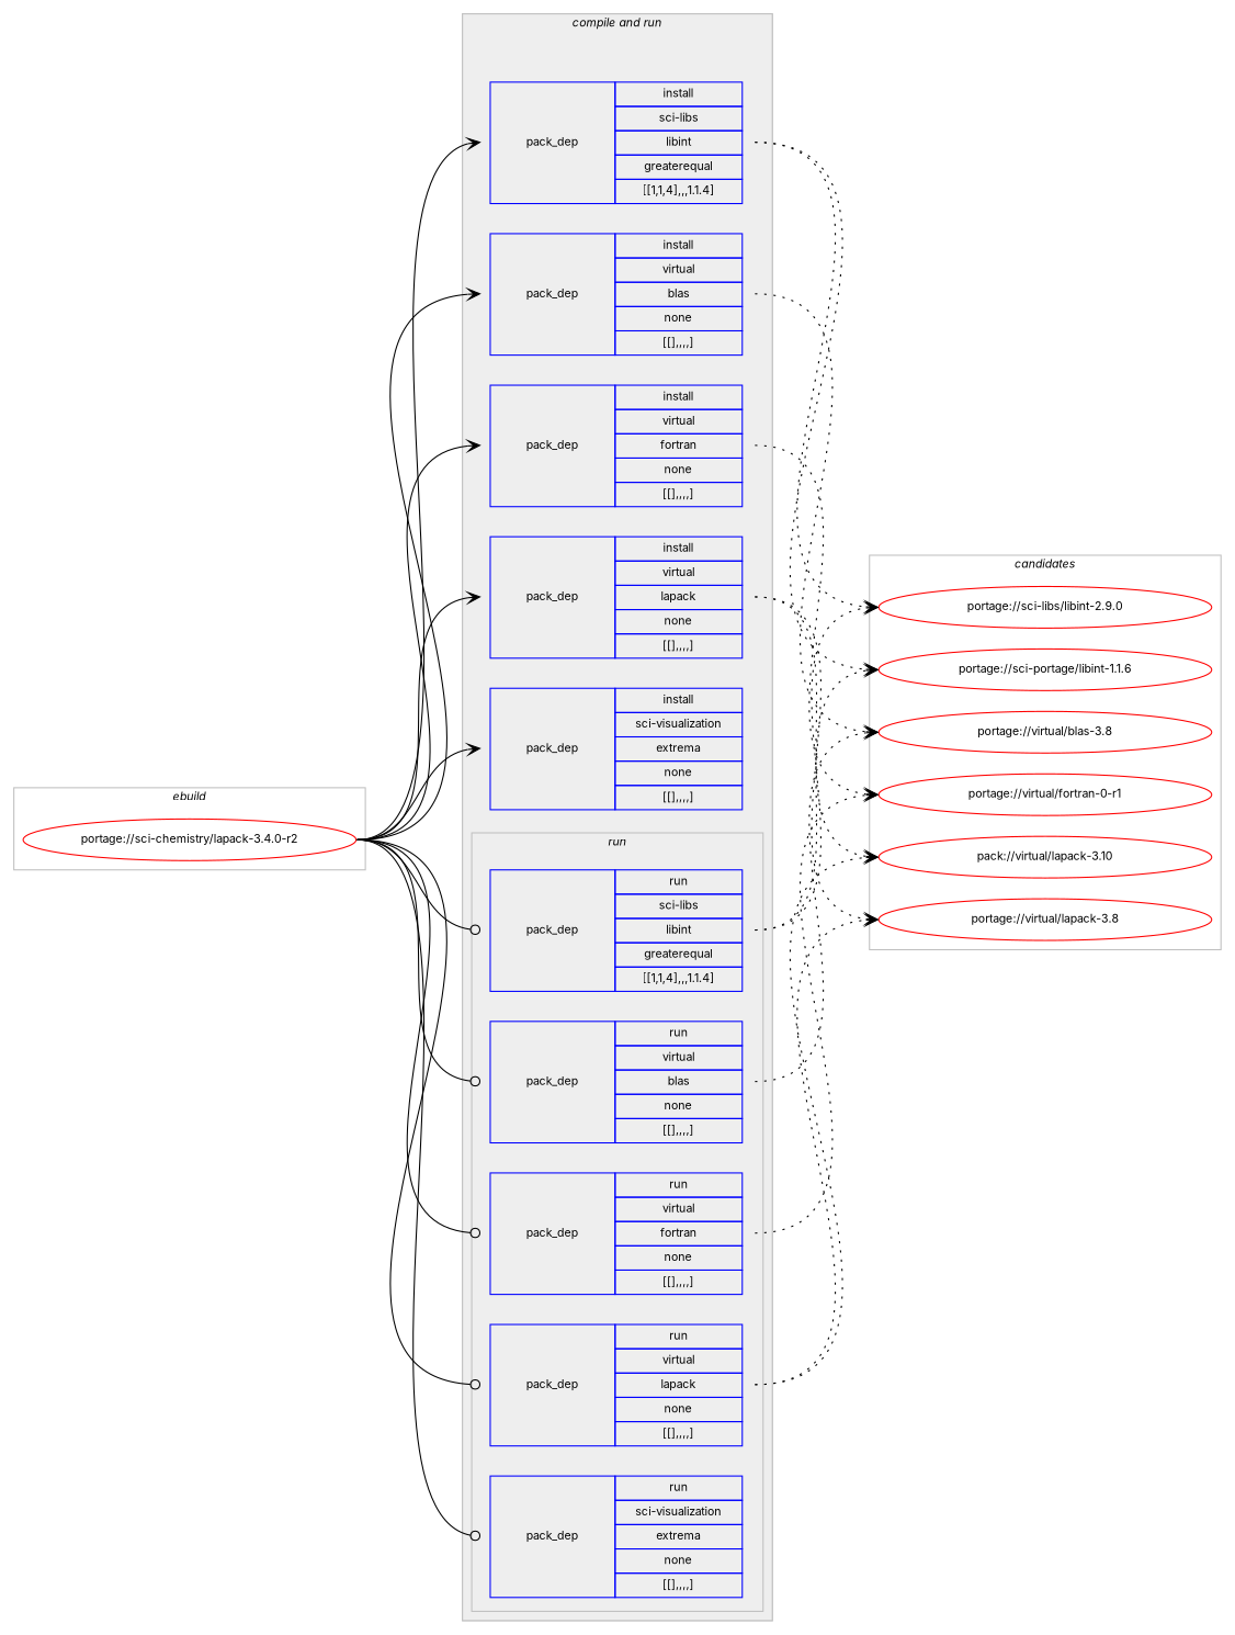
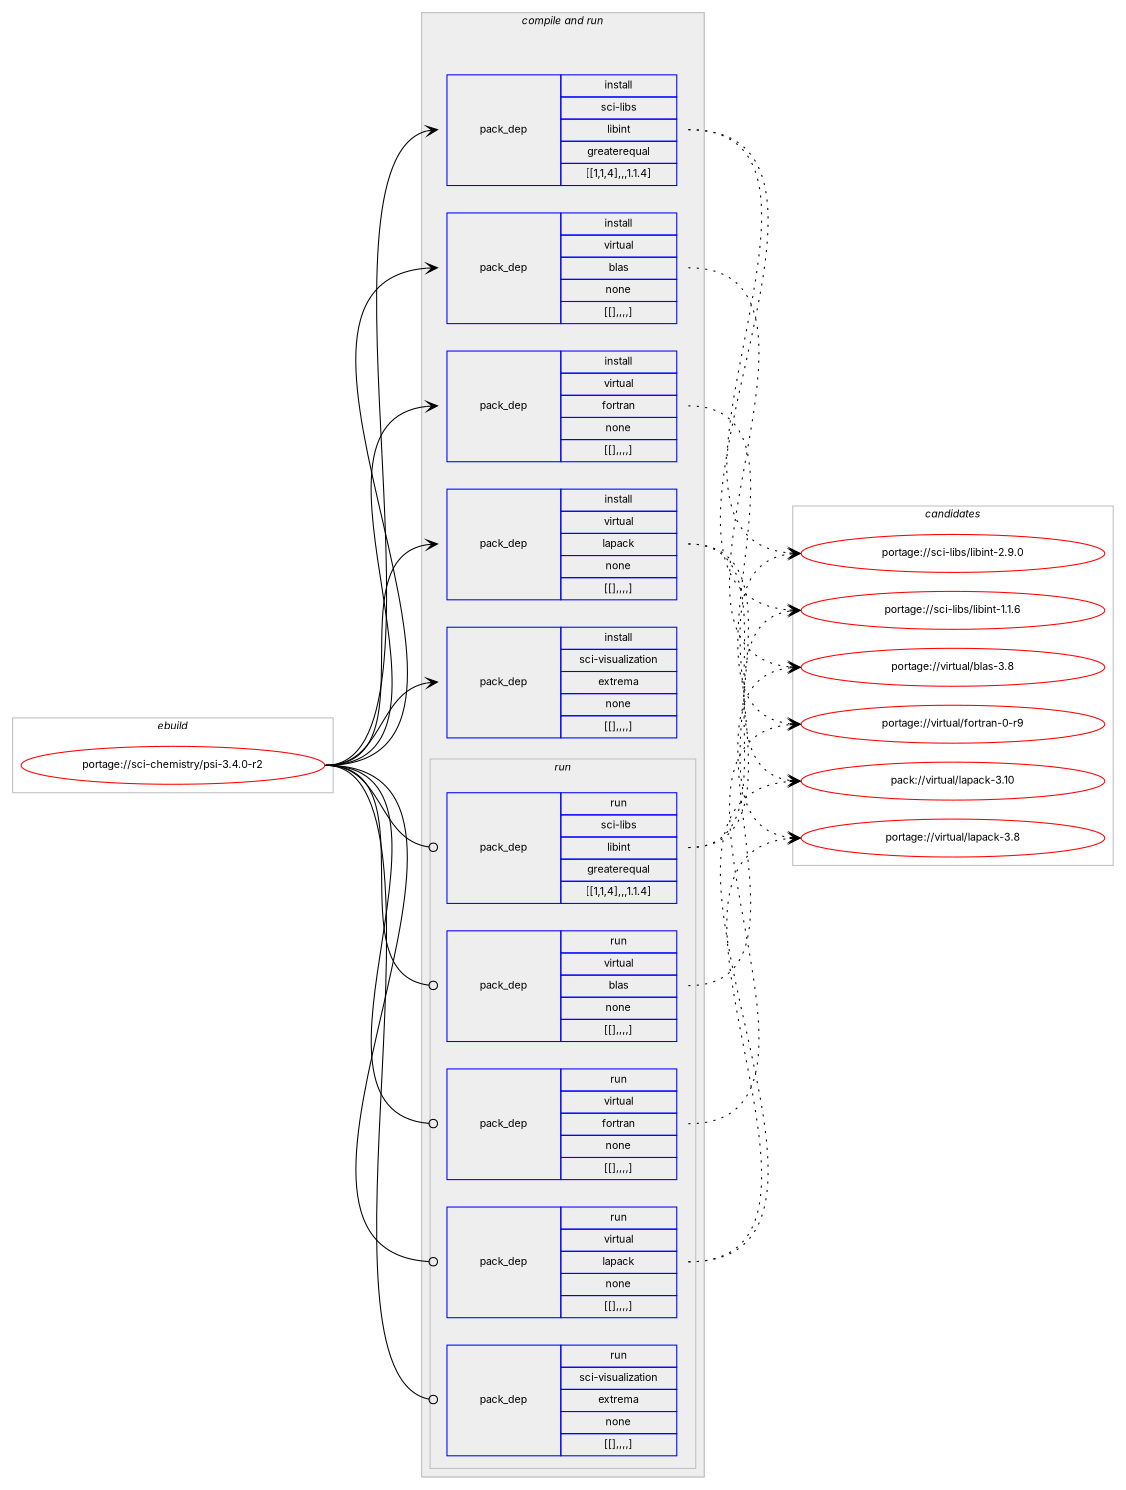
  digraph {
    compound=true
    concentrate=true
    fontname=Inter
    fontsize=10
    newrank=true
    rankdir=LR
    ranksep=1.5
    node [color=blue fontname=Inter fontsize=10 shape=none]
    edge [arrowhead=vee fontname=Inter headport=w style=dotted tailport=e weight=100]
-   n1 [color=red label="portage://sci-chemistry/lapack-3.4.0-r2" width=4 shape=""]
+   n1 [color=red label="portage://sci-chemistry/psi-3.4.0-r2" width=4 shape=""]
    n2 [label=<<TABLE BORDER="0" CELLBORDER="1" CELLSPACING="0" CELLPADDING="4" WIDTH="220"><TR><TD ROWSPAN="6" CELLPADDING="30">pack_dep</TD></TR><TR><TD WIDTH="110">install</TD></TR><TR><TD>sci-libs</TD></TR><TR><TD>libint</TD></TR><TR><TD>greaterequal</TD></TR><TR><TD>[[1,1,4],,,1.1.4]</TD></TR></TABLE>>]
    n3 [label=<<TABLE BORDER="0" CELLBORDER="1" CELLSPACING="0" CELLPADDING="4" WIDTH="220"><TR><TD ROWSPAN="6" CELLPADDING="30">pack_dep</TD></TR><TR><TD WIDTH="110">install</TD></TR><TR><TD>virtual</TD></TR><TR><TD>blas</TD></TR><TR><TD>none</TD></TR><TR><TD>[[],,,,]</TD></TR></TABLE>>]
    n4 [label=<<TABLE BORDER="0" CELLBORDER="1" CELLSPACING="0" CELLPADDING="4" WIDTH="220"><TR><TD ROWSPAN="6" CELLPADDING="30">pack_dep</TD></TR><TR><TD WIDTH="110">install</TD></TR><TR><TD>virtual</TD></TR><TR><TD>fortran</TD></TR><TR><TD>none</TD></TR><TR><TD>[[],,,,]</TD></TR></TABLE>>]
    n5 [label=<<TABLE BORDER="0" CELLBORDER="1" CELLSPACING="0" CELLPADDING="4" WIDTH="220"><TR><TD ROWSPAN="6" CELLPADDING="30">pack_dep</TD></TR><TR><TD WIDTH="110">install</TD></TR><TR><TD>virtual</TD></TR><TR><TD>lapack</TD></TR><TR><TD>none</TD></TR><TR><TD>[[],,,,]</TD></TR></TABLE>>]
    n6 [label=<<TABLE BORDER="0" CELLBORDER="1" CELLSPACING="0" CELLPADDING="4" WIDTH="220"><TR><TD ROWSPAN="6" CELLPADDING="30">pack_dep</TD></TR><TR><TD WIDTH="110">install</TD></TR><TR><TD>sci-visualization</TD></TR><TR><TD>extrema</TD></TR><TR><TD>none</TD></TR><TR><TD>[[],,,,]</TD></TR></TABLE>>]
    n7 [label=<<TABLE BORDER="0" CELLBORDER="1" CELLSPACING="0" CELLPADDING="4" WIDTH="220"><TR><TD ROWSPAN="6" CELLPADDING="30">pack_dep</TD></TR><TR><TD WIDTH="110">run</TD></TR><TR><TD>sci-libs</TD></TR><TR><TD>libint</TD></TR><TR><TD>greaterequal</TD></TR><TR><TD>[[1,1,4],,,1.1.4]</TD></TR></TABLE>>]
    n8 [label=<<TABLE BORDER="0" CELLBORDER="1" CELLSPACING="0" CELLPADDING="4" WIDTH="220"><TR><TD ROWSPAN="6" CELLPADDING="30">pack_dep</TD></TR><TR><TD WIDTH="110">run</TD></TR><TR><TD>virtual</TD></TR><TR><TD>blas</TD></TR><TR><TD>none</TD></TR><TR><TD>[[],,,,]</TD></TR></TABLE>>]
    n9 [label=<<TABLE BORDER="0" CELLBORDER="1" CELLSPACING="0" CELLPADDING="4" WIDTH="220"><TR><TD ROWSPAN="6" CELLPADDING="30">pack_dep</TD></TR><TR><TD WIDTH="110">run</TD></TR><TR><TD>virtual</TD></TR><TR><TD>fortran</TD></TR><TR><TD>none</TD></TR><TR><TD>[[],,,,]</TD></TR></TABLE>>]
    n10 [label=<<TABLE BORDER="0" CELLBORDER="1" CELLSPACING="0" CELLPADDING="4" WIDTH="220"><TR><TD ROWSPAN="6" CELLPADDING="30">pack_dep</TD></TR><TR><TD WIDTH="110">run</TD></TR><TR><TD>virtual</TD></TR><TR><TD>lapack</TD></TR><TR><TD>none</TD></TR><TR><TD>[[],,,,]</TD></TR></TABLE>>]
    n11 [label=<<TABLE BORDER="0" CELLBORDER="1" CELLSPACING="0" CELLPADDING="4" WIDTH="220"><TR><TD ROWSPAN="6" CELLPADDING="30">pack_dep</TD></TR><TR><TD WIDTH="110">run</TD></TR><TR><TD>sci-visualization</TD></TR><TR><TD>extrema</TD></TR><TR><TD>none</TD></TR><TR><TD>[[],,,,]</TD></TR></TABLE>>]
    n12 [color=red label="portage://sci-libs/libint-2.9.0" width=4 shape=""]
-   n13 [color=red label="portage://sci-portage/libint-1.1.6" width=4 shape=""]
+   n13 [color=red label="portage://sci-libs/libint-1.1.6" width=4 shape=""]
    n14 [color=red label="portage://virtual/blas-3.8" width=4 shape=""]
-   n15 [color=red label="portage://virtual/fortran-0-r1" width=4 shape=""]
+   n15 [color=red label="portage://virtual/fortran-0-r9" width=4 shape=""]
    n16 [color=red label="pack://virtual/lapack-3.10" width=4 shape=""]
    n17 [color=red label="portage://virtual/lapack-3.8" width=4 shape=""]
    subgraph cluster_1 {
      color=gray
      label=<<i>ebuild</i>>
      n1
    }
    subgraph cluster_2 {
      color=gray
      label=<<i>dependencies</i>>
      subgraph cluster_3 {
        color=gray
        fillcolor="#eeeeee"
        label=<<i>compile</i>>
        style=filled
        subgraph sub_4 {
          color=gray
          fillcolor="#eeeeee"
          label=<<i>compile</i>>
          style=filled
          n2
        }
        subgraph sub_5 {
          color=gray
          fillcolor="#eeeeee"
          label=<<i>compile</i>>
          style=filled
          n3
        }
        subgraph sub_6 {
          color=gray
          fillcolor="#eeeeee"
          label=<<i>compile</i>>
          style=filled
          n4
        }
        subgraph sub_7 {
          color=gray
          fillcolor="#eeeeee"
          label=<<i>compile</i>>
          style=filled
          n5
        }
        subgraph sub_8 {
          color=gray
          fillcolor="#eeeeee"
          label=<<i>compile</i>>
          style=filled
          n6
        }
      }
      subgraph cluster_9 {
        color=gray
        fillcolor="#eeeeee"
        label=<<i>compile and run</i>>
        style=filled
      }
      subgraph cluster_10 {
        color=gray
        fillcolor="#eeeeee"
        label=<<i>run</i>>
        style=filled
        subgraph sub_11 {
          color=gray
          fillcolor="#eeeeee"
          label=<<i>run</i>>
          style=filled
          n7
        }
        subgraph sub_12 {
          color=gray
          fillcolor="#eeeeee"
          label=<<i>run</i>>
          style=filled
          n8
        }
        subgraph sub_13 {
          color=gray
          fillcolor="#eeeeee"
          label=<<i>run</i>>
          style=filled
          n9
        }
        subgraph sub_14 {
          color=gray
          fillcolor="#eeeeee"
          label=<<i>run</i>>
          style=filled
          n10
        }
        subgraph sub_15 {
          color=gray
          fillcolor="#eeeeee"
          label=<<i>run</i>>
          style=filled
          n11
        }
      }
    }
    subgraph cluster_16 {
      color=gray
      label=<<i>candidates</i>>
      rank=same
      subgraph sub_17 {
        color=black
        label=<<i>candidates</i>>
        nodesep=1
        rank=same
        n12
        n13
      }
      subgraph sub_18 {
        color=black
        label=<<i>candidates</i>>
        nodesep=1
        rank=same
        n14
      }
      subgraph sub_19 {
        color=black
        label=<<i>candidates</i>>
        nodesep=1
        rank=same
        n15
      }
      subgraph sub_20 {
        color=black
        label=<<i>candidates</i>>
        nodesep=1
        rank=same
        n16
        n17
      }
      subgraph sub_21 {
        color=black
        label=<<i>candidates</i>>
        nodesep=1
        rank=same
      }
      subgraph sub_22 {
        color=black
        label=<<i>candidates</i>>
        nodesep=1
        rank=same
        n12
        n13
      }
      subgraph sub_23 {
        color=black
        label=<<i>candidates</i>>
        nodesep=1
        rank=same
        n14
      }
      subgraph sub_24 {
        color=black
        label=<<i>candidates</i>>
        nodesep=1
        rank=same
        n15
      }
      subgraph sub_25 {
        color=black
        label=<<i>candidates</i>>
        nodesep=1
        rank=same
      }
      subgraph sub_26 {
        color=black
        label=<<i>candidates</i>>
        nodesep=1
        rank=same
        n16
        n17
      }
    }
    n1 -> n2 [style=solid weight=20]
    n1 -> n3 [style=solid weight=20]
    n1 -> n4 [style=solid weight=20]
    n1 -> n5 [style=solid weight=20]
    n1 -> n6 [style=solid weight=20]
    n1 -> n7 [arrowhead=odot style=solid weight=20]
    n1 -> n8 [arrowhead=odot style=solid weight=20]
    n1 -> n9 [arrowhead=odot style=solid weight=20]
    n1 -> n10 [arrowhead=odot style=solid weight=20]
    n1 -> n11 [arrowhead=odot style=solid weight=20]
    n2 -> n12
    n2 -> n13
    n3 -> n14
    n4 -> n15
    n5 -> n16
    n5 -> n17
    n7 -> n12
    n7 -> n13
    n8 -> n14
    n9 -> n15
    n10 -> n16
    n10 -> n17
  }
